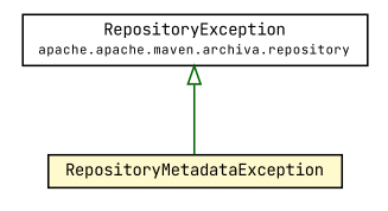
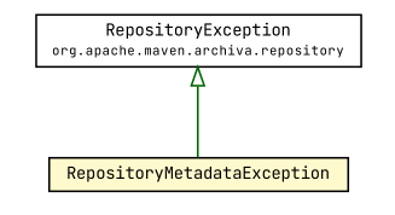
  digraph {
    fontname="JetBrains Mono"
    node [fontcolor=black fontname="JetBrains Mono" fontsize=9.0 shape=plaintext]
-   n1 [label=<<table border="0" cellborder="1" cellspacing="0" cellpadding="2" port="p" href="../RepositoryException.html"> 		<tr><td><table border="0" cellspacing="0" cellpadding="1"> 			<tr><td> RepositoryException </td></tr> 			<tr><td><font point-size="7.0"> apache.apache.maven.archiva.repository </font></td></tr> 		</table></td></tr> 		</table>>]
+   n1 [label=<<table border="0" cellborder="1" cellspacing="0" cellpadding="2" port="p" href="../RepositoryException.html"> 		<tr><td><table border="0" cellspacing="0" cellpadding="1"> 			<tr><td> RepositoryException </td></tr> 			<tr><td><font point-size="7.0"> org.apache.maven.archiva.repository </font></td></tr> 		</table></td></tr> 		</table>>]
    n2 [label=<<table border="0" cellborder="1" cellspacing="0" cellpadding="2" port="p" bgcolor="lemonChiffon" href="./RepositoryMetadataException.html"> 		<tr><td><table border="0" cellspacing="0" cellpadding="1"> 			<tr><td> RepositoryMetadataException </td></tr> 		</table></td></tr> 		</table>>]
    n1 -> n2 [arrowtail=empty dir=back fontname="JetBrains Mono" fontsize=10 headport=p labelfontname=Helvetica labelfontsize=10 tailport=p color=darkgreen]
  }
